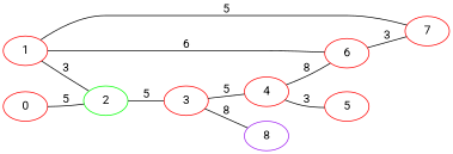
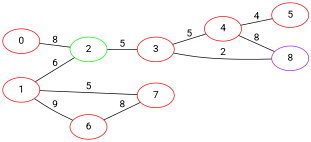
  graph {
    fontname=Roboto
    rankdir=LR
    node [color=red fontname=Roboto weight=1]
    edge [fontname=Roboto]
    2 [color=green weight=2]
    0
    1
    6
    7
    3
    4
    8 [color=purple weight=4]
    5
    2 -- 3 [label=5]
-   0 -- 2 [label=5]
-   1 -- 2 [label=3]
-   1 -- 6 [label=6]
+   0 -- 2 [label=8]
+   1 -- 2 [label=6]
+   1 -- 6 [label=9]
    1 -- 7 [label=5]
-   6 -- 7 [label=3]
+   6 -- 7 [label=8]
    3 -- 4 [label=5]
-   3 -- 8 [label=8]
-   4 -- 6 [label=8]
-   4 -- 5 [label=3]
+   3 -- 8 [label=2]
+   4 -- 8 [label=8]
+   4 -- 5 [label=4]
  }
